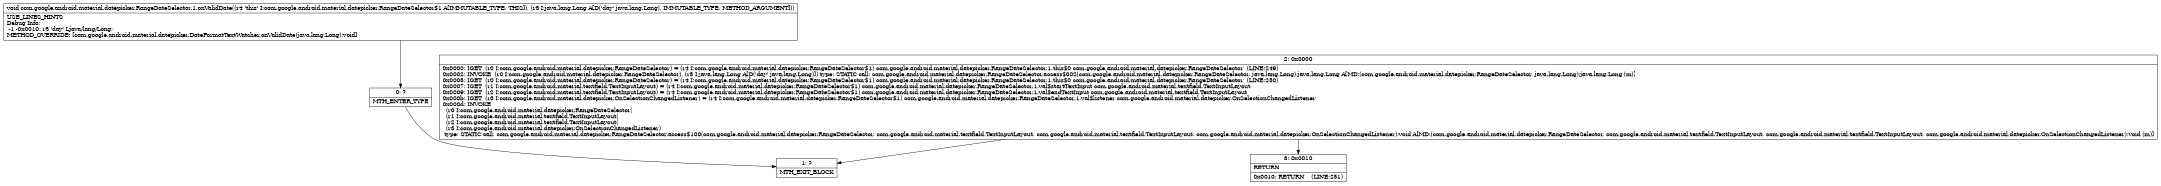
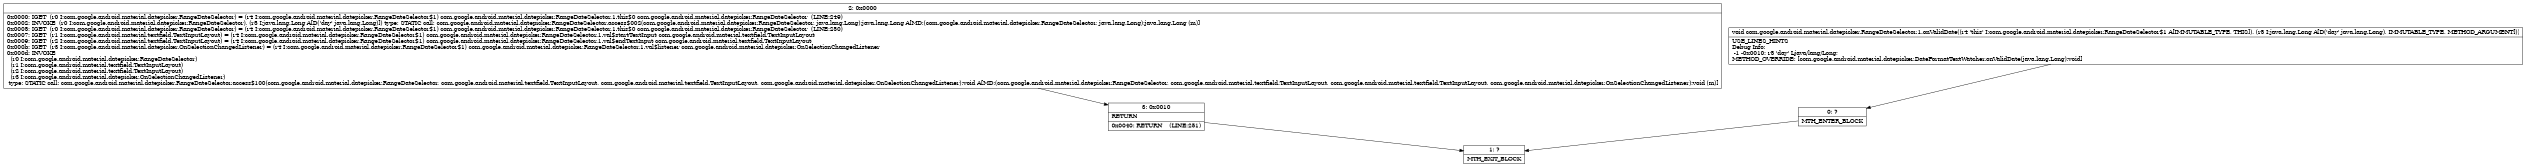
  digraph {
    node [shape=record]
-   n1 [label="{0\:\ ?|MTH_ENTER_TYPE\l}"]
+   n1 [label="{0\:\ ?|MTH_ENTER_BLOCK\l}"]
    n2 [label="{1\:\ ?|MTH_EXIT_BLOCK\l}"]
    n3 [label="{2\:\ 0x0000|0x0000: IGET  (r0 I:com.google.android.material.datepicker.RangeDateSelector) = (r4 I:com.google.android.material.datepicker.RangeDateSelector$1) com.google.android.material.datepicker.RangeDateSelector.1.this$0 com.google.android.material.datepicker.RangeDateSelector  (LINE:249)\l0x0002: INVOKE  (r0 I:com.google.android.material.datepicker.RangeDateSelector), (r5 I:java.lang.Long A[D('day' java.lang.Long)]) type: STATIC call: com.google.android.material.datepicker.RangeDateSelector.access$002(com.google.android.material.datepicker.RangeDateSelector, java.lang.Long):java.lang.Long A[MD:(com.google.android.material.datepicker.RangeDateSelector, java.lang.Long):java.lang.Long (m)]\l0x0005: IGET  (r0 I:com.google.android.material.datepicker.RangeDateSelector) = (r4 I:com.google.android.material.datepicker.RangeDateSelector$1) com.google.android.material.datepicker.RangeDateSelector.1.this$0 com.google.android.material.datepicker.RangeDateSelector  (LINE:250)\l0x0007: IGET  (r1 I:com.google.android.material.textfield.TextInputLayout) = (r4 I:com.google.android.material.datepicker.RangeDateSelector$1) com.google.android.material.datepicker.RangeDateSelector.1.val$startTextInput com.google.android.material.textfield.TextInputLayout \l0x0009: IGET  (r2 I:com.google.android.material.textfield.TextInputLayout) = (r4 I:com.google.android.material.datepicker.RangeDateSelector$1) com.google.android.material.datepicker.RangeDateSelector.1.val$endTextInput com.google.android.material.textfield.TextInputLayout \l0x000b: IGET  (r3 I:com.google.android.material.datepicker.OnSelectionChangedListener) = (r4 I:com.google.android.material.datepicker.RangeDateSelector$1) com.google.android.material.datepicker.RangeDateSelector.1.val$listener com.google.android.material.datepicker.OnSelectionChangedListener \l0x000d: INVOKE  \l  (r0 I:com.google.android.material.datepicker.RangeDateSelector)\l  (r1 I:com.google.android.material.textfield.TextInputLayout)\l  (r2 I:com.google.android.material.textfield.TextInputLayout)\l  (r3 I:com.google.android.material.datepicker.OnSelectionChangedListener)\l type: STATIC call: com.google.android.material.datepicker.RangeDateSelector.access$100(com.google.android.material.datepicker.RangeDateSelector, com.google.android.material.textfield.TextInputLayout, com.google.android.material.textfield.TextInputLayout, com.google.android.material.datepicker.OnSelectionChangedListener):void A[MD:(com.google.android.material.datepicker.RangeDateSelector, com.google.android.material.textfield.TextInputLayout, com.google.android.material.textfield.TextInputLayout, com.google.android.material.datepicker.OnSelectionChangedListener):void (m)]\l}"]
-   n4 [label="{3\:\ 0x0010|RETURN\l|0x0010: RETURN    (LINE:251)\l}"]
+   n4 [label="{3\:\ 0x0010|RETURN\l|0x0040: RETURN    (LINE:251)\l}"]
    n5 [label="{void com.google.android.material.datepicker.RangeDateSelector.1.onValidDate((r4 'this' I:com.google.android.material.datepicker.RangeDateSelector$1 A[IMMUTABLE_TYPE, THIS]), (r5 I:java.lang.Long A[D('day' java.lang.Long), IMMUTABLE_TYPE, METHOD_ARGUMENT]))  | USE_LINES_HINTS\lDebug Info:\l  \-1 \-0x0010: r5 'day' Ljava\/lang\/Long;\lMETHOD_OVERRIDE: [com.google.android.material.datepicker.DateFormatTextWatcher.onValidDate(java.lang.Long):void]\l}"]
    n1 -> n2
    n3 -> n4
-   n3 -> n2
+   n4 -> n2
    n5 -> n1
  }
